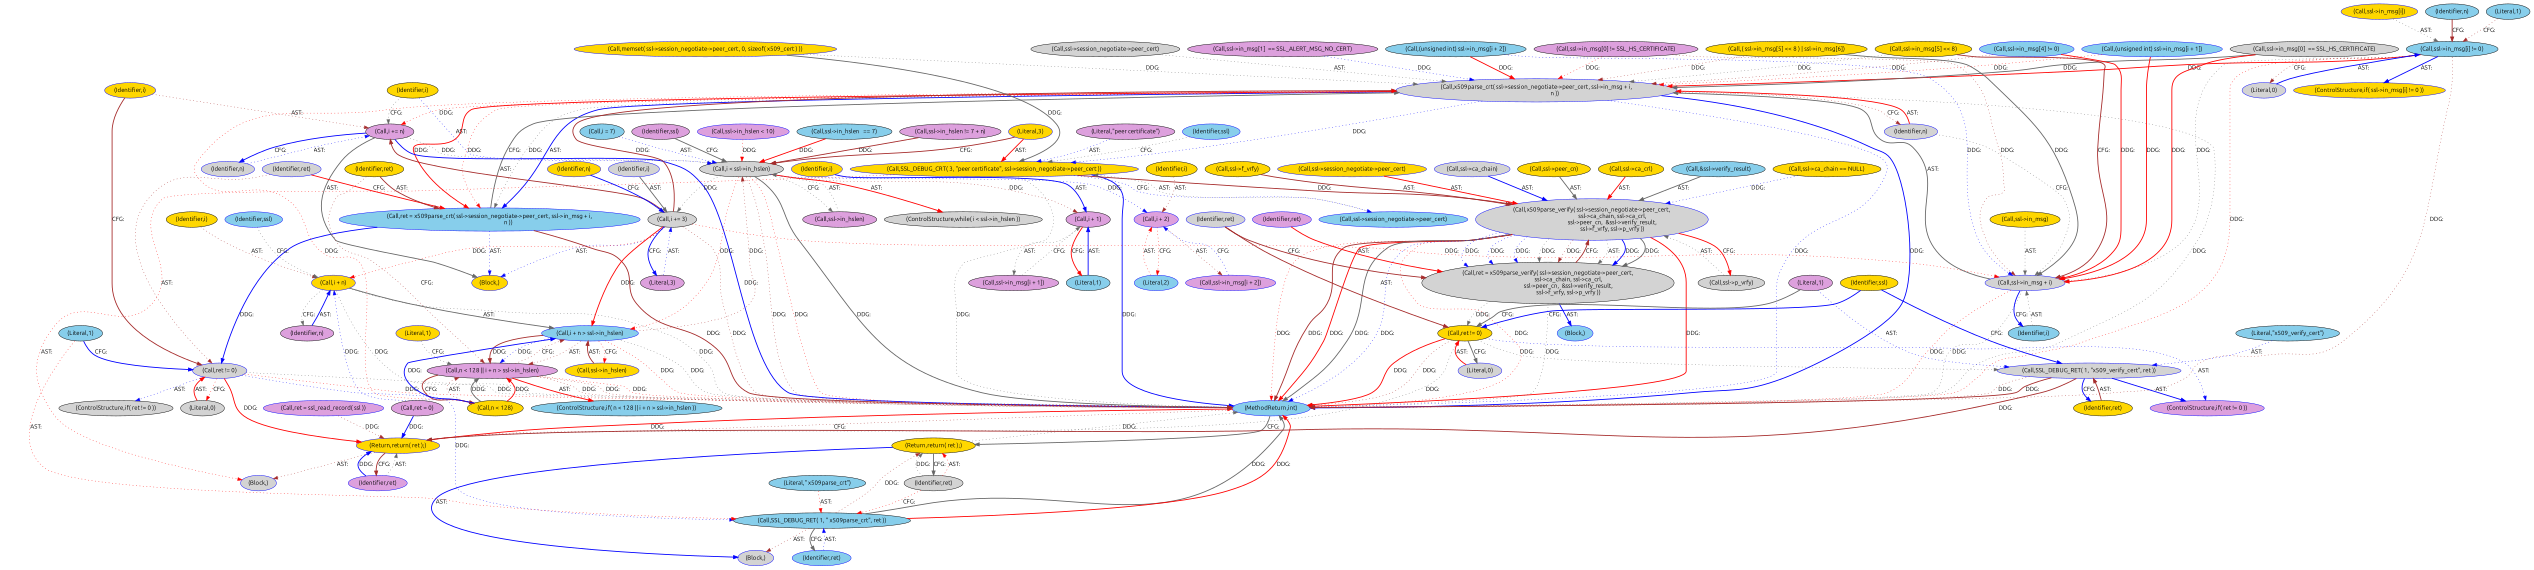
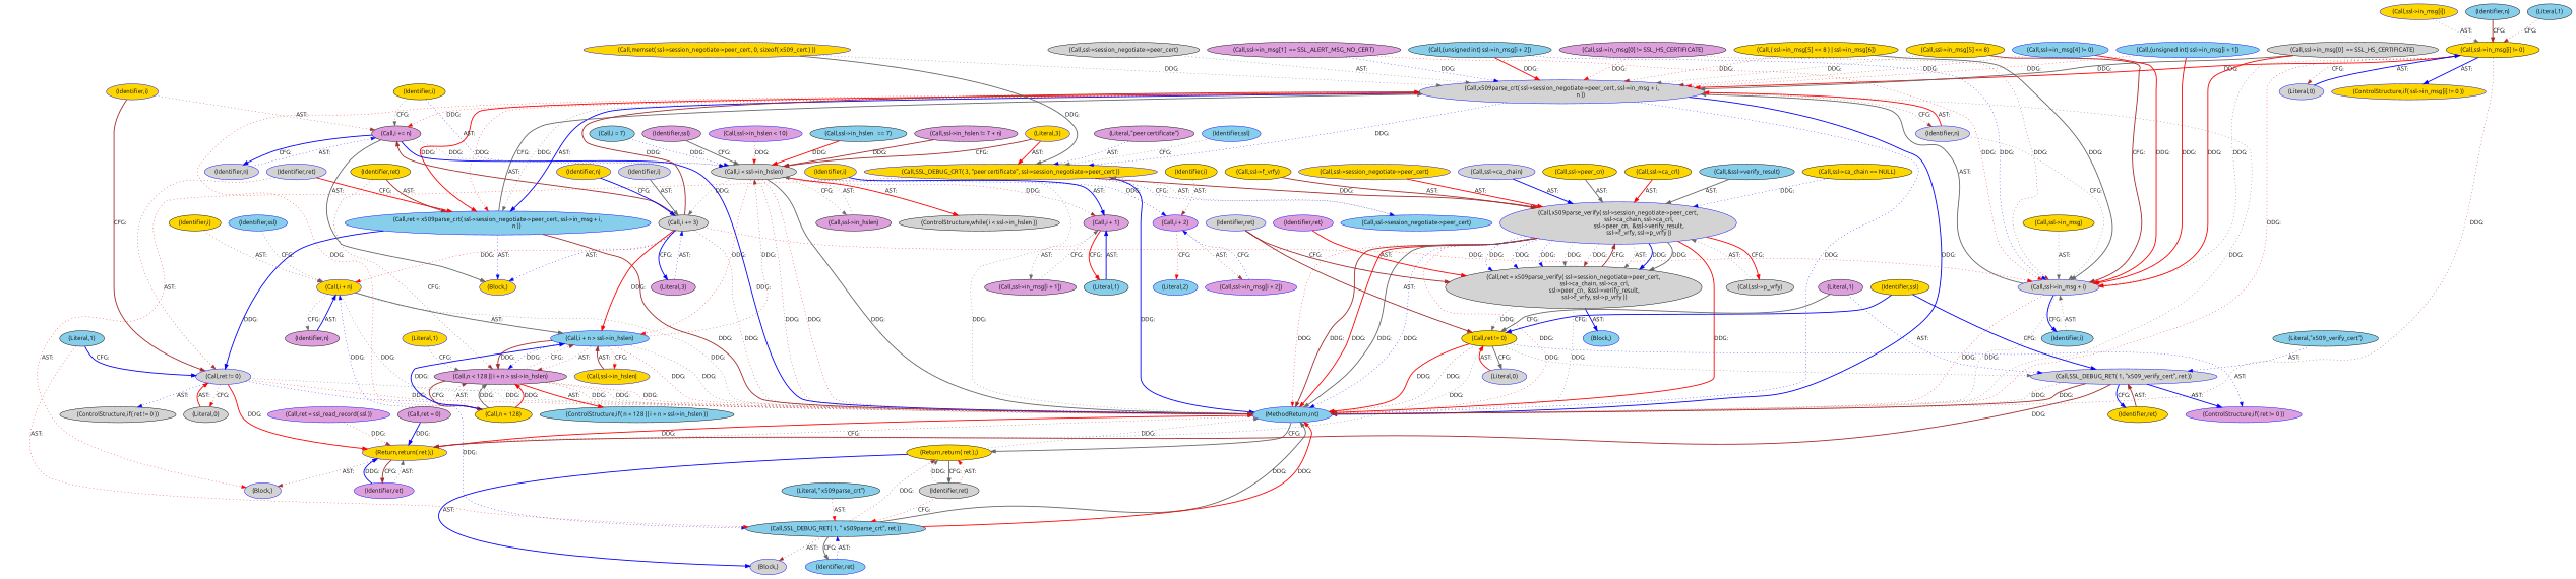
  digraph {
    fontname=Ubuntu
    node [color=black fillcolor=gold fontname=Ubuntu style=filled]
    edge [color=gray40 fontname=Ubuntu style=dotted]
-   n1 [fillcolor=skyblue label="(Call,ssl->in_msg[i] != 0)"]
+   n1 [label="(Call,ssl->in_msg[i] != 0)"]
    n2 [color=blue fillcolor=lightgrey label="(Call,x509parse_crt( ssl->session_negotiate->peer_cert, ssl->in_msg + i,\n                             n ))"]
    n3 [color=blue fillcolor=lightgrey label="(Call,ssl->in_msg + i)"]
    n4 [color=blue label="(ControlStructure,if( ssl->in_msg[i] != 0 ))"]
    n5 [color=blue fillcolor=skyblue label="(MethodReturn,int)"]
    n6 [color=blue fillcolor=lightgrey label="(Literal,0)"]
    n7 [color=blue fillcolor=skyblue label="(Call,ret = x509parse_crt( ssl->session_negotiate->peer_cert, ssl->in_msg + i,\n                             n ))"]
    n8 [fillcolor=plum label="(Call,i += n)"]
    n9 [color=blue label="(Call,SSL_DEBUG_CRT( 3, \"peer certificate\", ssl->session_negotiate->peer_cert ))"]
    n10 [color=blue fillcolor=lightgrey label="(Identifier,n)"]
    n11 [fillcolor=skyblue label="(Identifier,i)"]
    n12 [color=blue label="(Return,return( ret );)"]
    n13 [label="(Return,return( ret );)"]
    n14 [color=blue fillcolor=lightgrey label="(Call,ret != 0)"]
    n15 [color=blue label="(Block,)"]
    n16 [fillcolor=lightgrey label="(Call,i < ssl->in_hslen)"]
    n17 [color=blue fillcolor=lightgrey label="(Identifier,n)"]
    n18 [color=blue fillcolor=lightgrey label="(Block,)"]
    n19 [color=blue fillcolor=lightgrey label="(Call,x509parse_verify( ssl->session_negotiate->peer_cert,\n                                ssl->ca_chain, ssl->ca_crl,\n                                ssl->peer_cn,  &ssl->verify_result,\n                                ssl->f_vrfy, ssl->p_vrfy ))"]
    n20 [color=blue fillcolor=skyblue label="(Call,ssl->session_negotiate->peer_cert)"]
    n21 [fillcolor=skyblue label="(Call,SSL_DEBUG_RET( 1, \" x509parse_crt\", ret ))"]
    n22 [fillcolor=lightgrey label="(ControlStructure,if( ret != 0 ))"]
    n23 [fillcolor=lightgrey label="(Literal,0)"]
    n24 [color=blue fillcolor=lightgrey label="(Block,)"]
    n25 [color=blue fillcolor=skyblue label="(Identifier,ret)"]
    n26 [color=blue fillcolor=plum label="(Identifier,ret)"]
    n27 [fillcolor=lightgrey label="(Identifier,ret)"]
    n28 [fillcolor=plum label="(Call,i + 1)"]
    n29 [color=blue fillcolor=plum label="(Call,i + 2)"]
    n30 [fillcolor=lightgrey label="(Call,i += 3)"]
    n31 [color=blue fillcolor=skyblue label="(Call,i + n > ssl->in_hslen)"]
    n32 [fillcolor=lightgrey label="(ControlStructure,while( i < ssl->in_hslen ))"]
    n33 [fillcolor=plum label="(Call,ssl->in_hslen)"]
    n34 [fillcolor=plum label="(Call,ssl->in_msg[i + 1])"]
    n35 [fillcolor=skyblue label="(Literal,1)"]
    n36 [color=blue fillcolor=plum label="(Call,ssl->in_msg[i + 2])"]
    n37 [color=blue fillcolor=skyblue label="(Literal,2)"]
    n38 [color=blue label="(Call,i + n)"]
    n39 [fillcolor=plum label="(Literal,3)"]
    n40 [fillcolor=plum label="(Call,n < 128 || i + n > ssl->in_hslen)"]
    n41 [color=blue label="(Call,ssl->in_hslen)"]
    n42 [fillcolor=plum label="(Identifier,n)"]
    n43 [fillcolor=skyblue label="(ControlStructure,if( n < 128 || i + n > ssl->in_hslen ))"]
    n44 [label="(Call,n < 128)"]
    n45 [fillcolor=lightgrey label="(Call,ret = x509parse_verify( ssl->session_negotiate->peer_cert,\n                                ssl->ca_chain, ssl->ca_crl,\n                                ssl->peer_cn,  &ssl->verify_result,\n                                ssl->f_vrfy, ssl->p_vrfy ))"]
    n46 [fillcolor=lightgrey label="(Call,ssl->p_vrfy)"]
    n47 [label="(Call,ret != 0)"]
    n48 [color=blue fillcolor=skyblue label="(Block,)"]
    n49 [color=blue fillcolor=lightgrey label="(Call,SSL_DEBUG_RET( 1, \"x509_verify_cert\", ret ))"]
    n50 [color=blue fillcolor=plum label="(ControlStructure,if( ret != 0 ))"]
    n51 [color=blue fillcolor=lightgrey label="(Literal,0)"]
    n52 [label="(Identifier,ret)"]
    n53 [fillcolor=plum label="(Identifier,ssl)"]
    n54 [fillcolor=lightgrey label="(Call,ssl->in_msg[0]  == SSL_HS_CERTIFICATE)"]
    n55 [color=blue fillcolor=plum label="(Call,ret = ssl_read_record( ssl ))"]
    n56 [color=blue fillcolor=skyblue label="(Call,ssl->in_msg[4] != 0)"]
    n57 [fillcolor=skyblue label="(Literal,\" x509parse_crt\")"]
    n58 [label="(Identifier,i)"]
    n59 [color=blue fillcolor=lightgrey label="(Call,ssl->ca_chain)"]
    n60 [fillcolor=plum label="(Call,ret = 0)"]
    n61 [color=blue label="(Call,ssl->in_msg[i])"]
    n62 [label="(Identifier,i)"]
    n63 [label="(Identifier,ssl)"]
    n64 [color=blue fillcolor=plum label="(Call,ssl->in_hslen < 10)"]
    n65 [label="(Call,ssl->peer_cn)"]
    n66 [label="(Call,ssl->ca_crl)"]
    n67 [color=blue label="(Identifier,i)"]
    n68 [fillcolor=skyblue label="(Literal,\"x509_verify_cert\")"]
    n69 [fillcolor=skyblue label="(Call,ssl->in_hslen   == 7)"]
    n70 [color=blue fillcolor=skyblue label="(Identifier,ssl)"]
    n71 [fillcolor=skyblue label="(Literal,1)"]
    n72 [color=blue fillcolor=skyblue label="(Identifier,ssl)"]
    n73 [fillcolor=plum label="(Call,ssl->in_msg[0] != SSL_HS_CERTIFICATE)"]
    n74 [color=blue fillcolor=lightgrey label="(Identifier,i)"]
    n75 [label="(Call,ssl->in_msg)"]
    n76 [fillcolor=plum label="(Call,ssl->in_hslen != 7 + n)"]
    n77 [color=blue label="(Call,memset( ssl->session_negotiate->peer_cert, 0, sizeof( x509_cert ) ))"]
    n78 [label="(Call,( ssl->in_msg[5] << 8 ) | ssl->in_msg[6])"]
    n79 [fillcolor=plum label="(Literal,1)"]
    n80 [label="(Identifier,i)"]
    n81 [color=blue fillcolor=lightgrey label="(Identifier,ret)"]
    n82 [fillcolor=skyblue label="(Call,&ssl->verify_result)"]
    n83 [fillcolor=skyblue label="(Call,i = 7)"]
    n84 [label="(Call,ssl->ca_chain == NULL)"]
    n85 [fillcolor=skyblue label="(Identifier,n)"]
    n86 [color=blue label="(Literal,3)"]
    n87 [label="(Identifier,ret)"]
    n88 [color=blue fillcolor=plum label="(Identifier,ret)"]
    n89 [color=blue label="(Identifier,i)"]
    n90 [fillcolor=plum label="(Call,ssl->in_msg[1]  == SSL_ALERT_MSG_NO_CERT)"]
    n91 [color=blue label="(Literal,1)"]
    n92 [fillcolor=plum label="(Literal,\"peer certificate\")"]
    n93 [label="(Call,ssl->f_vrfy)"]
    n94 [color=blue fillcolor=lightgrey label="(Identifier,ret)"]
    n95 [label="(Call,ssl->in_msg[5] << 8)"]
    n96 [color=blue label="(Call,ssl->session_negotiate->peer_cert)"]
    n97 [fillcolor=skyblue label="(Call,(unsigned int) ssl->in_msg[i + 2])"]
    n98 [fillcolor=lightgrey label="(Call,ssl->session_negotiate->peer_cert)"]
    n99 [color=blue fillcolor=skyblue label="(Call,(unsigned int) ssl->in_msg[i + 1])"]
    n100 [fillcolor=skyblue label="(Literal,1)"]
    n101 [color=blue label="(Identifier,n)"]
    n1 -> n2 [color=red label="DDG: " style=bold]
    n1 -> n3 [label="DDG: "]
    n1 -> n4 [color=blue label="AST: " style=bold]
    n1 -> n5 [color=brown label="DDG: "]
    n1 -> n5 [color=red label="DDG: "]
    n1 -> n6 [color=brown label="CFG: "]
    n2 -> n5 [label="DDG: "]
    n2 -> n5 [color=blue label="DDG: "]
    n2 -> n5 [color=blue label="DDG: " style=bold]
    n2 -> n7 [color=blue label="AST: " style=bold]
    n2 -> n7 [color=red label="DDG: " style=bold]
    n2 -> n7 [color=red label="DDG: "]
    n2 -> n7 [label="DDG: "]
    n2 -> n8 [color=red label="DDG: "]
    n2 -> n9 [color=blue label="DDG: "]
    n2 -> n10 [color=brown label="CFG: "]
    n3 -> n2 [label="AST: " style=bold]
    n3 -> n5 [label="DDG: "]
    n3 -> n5 [color=red label="DDG: "]
    n3 -> n11 [color=blue label="CFG: " style=bold]
    n5 -> n12 [color=brown label="CFG: "]
    n5 -> n13 [label="CFG: " style=bold]
    n6 -> n1 [color=blue label="AST: " style=bold]
    n7 -> n2 [label="CFG: " style=bold]
    n7 -> n5 [color=brown label="DDG: " style=bold]
    n7 -> n14 [color=blue label="DDG: " style=bold]
    n7 -> n15 [color=blue label="AST: "]
    n8 -> n5 [color=blue label="DDG: " style=bold]
    n8 -> n15 [label="AST: " style=bold]
    n8 -> n16 [label="DDG: "]
    n8 -> n17 [color=blue label="CFG: " style=bold]
    n9 -> n5 [label="DDG: "]
    n9 -> n5 [color=blue label="DDG: " style=bold]
    n9 -> n18 [color=red label="AST: "]
    n9 -> n19 [color=brown label="DDG: " style=bold]
    n9 -> n20 [color=blue label="CFG: "]
    n10 -> n2 [color=red label="AST: " style=bold]
    n10 -> n3 [label="CFG: "]
    n11 -> n3 [label="AST: "]
    n12 -> n5 [color=red label="DDG: " style=bold]
    n12 -> n18 [color=brown label="AST: "]
    n12 -> n26 [color=brown label="CFG: " style=bold]
    n13 -> n5 [label="DDG: "]
    n13 -> n24 [color=blue label="AST: " style=bold]
    n13 -> n27 [label="CFG: " style=bold]
    n14 -> n5 [color=red label="DDG: "]
    n14 -> n5 [label="DDG: "]
    n14 -> n12 [color=red label="DDG: " style=bold]
    n14 -> n21 [color=blue label="DDG: "]
    n14 -> n22 [color=blue label="AST: "]
    n14 -> n23 [color=red label="CFG: "]
    n16 -> n5 [color=brown label="DDG: "]
    n16 -> n5 [color=red label="DDG: "]
    n16 -> n5 [label="DDG: " style=bold]
    n16 -> n28 [color=brown label="DDG: "]
    n16 -> n29 [color=blue label="DDG: "]
    n16 -> n30 [label="DDG: "]
    n16 -> n31 [color=red label="DDG: "]
    n16 -> n32 [color=red label="AST: " style=bold]
    n16 -> n33 [label="CFG: "]
    n17 -> n8 [color=blue label="AST: "]
    n19 -> n5 [color=red label="DDG: "]
    n19 -> n5 [color=red label="DDG: " style=bold]
    n19 -> n5 [color=red label="DDG: "]
    n19 -> n5 [color=brown label="DDG: " style=bold]
    n19 -> n5 [color=red label="DDG: " style=bold]
    n19 -> n5 [label="DDG: " style=bold]
    n19 -> n5 [color=blue label="DDG: "]
    n19 -> n45 [label="AST: "]
    n19 -> n45 [color=blue label="DDG: " style=bold]
    n19 -> n45 [label="DDG: " style=bold]
    n19 -> n45 [color=blue label="DDG: "]
    n19 -> n45 [color=blue label="DDG: "]
    n19 -> n45 [color=blue label="DDG: "]
    n19 -> n45 [label="DDG: "]
    n19 -> n45 [color=brown label="DDG: "]
    n19 -> n46 [color=red label="CFG: " style=bold]
    n20 -> n9 [label="AST: "]
    n21 -> n5 [label="DDG: " style=bold]
    n21 -> n5 [color=red label="DDG: " style=bold]
    n21 -> n13 [color=brown label="DDG: "]
    n21 -> n24 [color=brown label="AST: "]
    n21 -> n25 [label="CFG: " style=bold]
    n23 -> n14 [color=red label="AST: " style=bold]
    n25 -> n21 [color=blue label="AST: "]
    n26 -> n12 [label="AST: "]
    n26 -> n12 [color=blue label="DDG: " style=bold]
    n27 -> n13 [color=red label="AST: "]
    n27 -> n13 [label="DDG: "]
    n27 -> n21 [color=red label="CFG: "]
    n28 -> n34 [label="AST: "]
    n28 -> n35 [color=red label="CFG: " style=bold]
    n29 -> n36 [color=brown label="AST: "]
    n29 -> n37 [color=red label="CFG: "]
    n30 -> n2 [color=brown label="DDG: " style=bold]
    n30 -> n3 [color=red label="DDG: "]
    n30 -> n5 [color=brown label="DDG: "]
    n30 -> n8 [color=brown label="AST: " style=bold]
    n30 -> n15 [color=blue label="AST: "]
    n30 -> n31 [color=red label="DDG: " style=bold]
    n30 -> n38 [color=red label="DDG: "]
    n30 -> n39 [color=blue label="CFG: " style=bold]
    n31 -> n5 [color=red label="DDG: "]
    n31 -> n5 [label="DDG: "]
    n31 -> n16 [color=brown label="DDG: "]
    n31 -> n40 [color=brown label="AST: "]
    n31 -> n40 [color=brown label="DDG: " style=bold]
    n31 -> n40 [color=blue label="DDG: "]
    n31 -> n41 [color=red label="CFG: "]
    n33 -> n16 [label="AST: "]
    n34 -> n28 [label="CFG: "]
    n35 -> n28 [color=blue label="AST: " style=bold]
    n36 -> n29 [color=blue label="CFG: "]
-   n37 -> n29 [color=red label="AST: "]
    n38 -> n5 [label="DDG: "]
    n38 -> n5 [label="DDG: "]
    n38 -> n31 [label="AST: " style=bold]
    n38 -> n42 [label="CFG: "]
    n39 -> n30 [color=blue label="AST: "]
    n40 -> n5 [color=red label="DDG: "]
    n40 -> n5 [color=brown label="DDG: "]
    n40 -> n5 [color=brown label="DDG: "]
    n40 -> n31 [color=brown label="CFG: "]
    n40 -> n43 [color=red label="AST: " style=bold]
    n40 -> n44 [color=brown label="CFG: " style=bold]
    n41 -> n31 [color=brown label="AST: " style=bold]
    n42 -> n38 [color=blue label="AST: " style=bold]
    n44 -> n2 [color=red label="DDG: "]
    n44 -> n31 [color=blue label="DDG: " style=bold]
    n44 -> n38 [color=blue label="DDG: "]
    n44 -> n40 [color=brown label="AST: "]
    n44 -> n40 [label="DDG: " style=bold]
    n44 -> n40 [color=red label="DDG: " style=bold]
    n45 -> n5 [label="DDG: "]
    n45 -> n19 [color=brown label="CFG: " style=bold]
    n45 -> n47 [label="DDG: "]
    n45 -> n48 [color=blue label="AST: " style=bold]
    n46 -> n19 [label="AST: "]
    n47 -> n5 [color=brown label="DDG: "]
    n47 -> n5 [color=red label="DDG: " style=bold]
    n47 -> n12 [label="DDG: "]
    n47 -> n49 [label="DDG: "]
    n47 -> n50 [color=blue label="AST: "]
    n47 -> n51 [label="CFG: " style=bold]
    n49 -> n5 [color=brown label="DDG: " style=bold]
    n49 -> n5 [color=brown label="DDG: "]
    n49 -> n12 [color=brown label="DDG: " style=bold]
    n49 -> n50 [color=blue label="AST: " style=bold]
    n49 -> n52 [color=blue label="CFG: " style=bold]
    n51 -> n47 [color=red label="AST: " style=bold]
    n52 -> n49 [color=brown label="AST: " style=bold]
    n53 -> n16 [label="CFG: " style=bold]
    n54 -> n2 [label="DDG: " style=bold]
    n54 -> n3 [color=red label="DDG: " style=bold]
    n55 -> n12 [color=brown label="DDG: "]
    n56 -> n2 [color=brown label="DDG: "]
    n56 -> n3 [color=red label="DDG: " style=bold]
    n57 -> n21 [color=red label="AST: "]
    n58 -> n38 [color=brown label="AST: "]
    n59 -> n19 [color=blue label="AST: " style=bold]
    n60 -> n12 [color=blue label="DDG: " style=bold]
    n61 -> n1 [label="AST: "]
    n62 -> n29 [color=brown label="AST: "]
    n63 -> n47 [color=blue label="CFG: " style=bold]
    n63 -> n49 [color=blue label="CFG: " style=bold]
    n64 -> n16 [color=red label="DDG: "]
    n65 -> n19 [label="AST: " style=bold]
    n66 -> n19 [color=red label="AST: " style=bold]
    n67 -> n28 [color=blue label="AST: " style=bold]
    n68 -> n49 [color=blue label="AST: "]
    n69 -> n16 [color=red label="DDG: " style=bold]
    n70 -> n38 [label="CFG: "]
    n71 -> n14 [color=blue label="CFG: " style=bold]
    n71 -> n21 [color=red label="AST: "]
    n72 -> n9 [label="CFG: "]
    n73 -> n2 [color=red label="DDG: "]
    n73 -> n3 [color=brown label="DDG: "]
    n74 -> n30 [label="AST: " style=bold]
    n75 -> n3 [label="AST: "]
    n76 -> n16 [color=brown label="DDG: " style=bold]
    n77 -> n2 [label="DDG: "]
    n77 -> n9 [label="DDG: " style=bold]
    n78 -> n2 [color=brown label="DDG: "]
    n78 -> n3 [label="DDG: " style=bold]
    n79 -> n47 [label="CFG: " style=bold]
    n79 -> n49 [color=blue label="AST: "]
    n80 -> n8 [label="CFG: "]
    n80 -> n16 [color=blue label="AST: "]
    n81 -> n7 [color=red label="CFG: " style=bold]
    n81 -> n14 [color=brown label="AST: "]
    n82 -> n19 [label="AST: " style=bold]
-   n83 -> n16 [color=blue label="AST: "]
+   n83 -> n16 [color=blue label="DDG: "]
    n84 -> n19 [color=blue label="DDG: "]
    n85 -> n1 [color=brown label="CFG: " style=bold]
    n86 -> n9 [color=red label="AST: " style=bold]
    n86 -> n16 [color=brown label="CFG: " style=bold]
    n87 -> n7 [color=brown label="AST: " style=bold]
    n87 -> n40 [color=brown label="CFG: "]
    n88 -> n45 [color=red label="AST: " style=bold]
    n89 -> n8 [color=brown label="AST: "]
    n89 -> n14 [color=brown label="CFG: " style=bold]
    n90 -> n2 [color=blue label="DDG: "]
+   n90 -> n3 [color=red label="DDG: "]
    n91 -> n40 [label="CFG: "]
    n92 -> n9 [color=blue label="AST: "]
    n93 -> n19 [color=brown label="AST: " style=bold]
    n94 -> n45 [color=brown label="CFG: " style=bold]
    n94 -> n47 [color=brown label="AST: " style=bold]
    n95 -> n2 [label="DDG: "]
    n95 -> n3 [color=brown label="CFG: " style=bold]
    n96 -> n19 [color=red label="AST: " style=bold]
    n97 -> n2 [color=red label="DDG: " style=bold]
    n97 -> n3 [color=blue label="DDG: "]
    n98 -> n2 [label="AST: "]
    n99 -> n2 [color=red label="DDG: "]
    n99 -> n3 [color=red label="DDG: " style=bold]
    n100 -> n1 [color=brown label="CFG: "]
    n101 -> n30 [color=blue label="CFG: " style=bold]
  }
